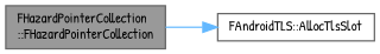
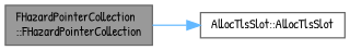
  digraph {
    rankdir=LR
    fontname="Patrick Hand"
    node [fontname="Patrick Hand" fontsize=10 shape=box style=filled]
    n1 [color=gray40 fillcolor=grey60 fontcolor=black height=0.2 label="FHazardPointerCollection\l::FHazardPointerCollection" width=0.4]
-   n2 [color=grey40 fillcolor=white height=0.2 label="FAndroidTLS::AllocTlsSlot" width=0.4]
+   n2 [color=grey40 fillcolor=white height=0.2 label="AllocTlsSlot::AllocTlsSlot" width=0.4]
    n1 -> n2 [color=steelblue1 fontname="Patrick Hand" fontsize=10 labelfontname=Helvetica labelfontsize=10 style=solid]
  }
